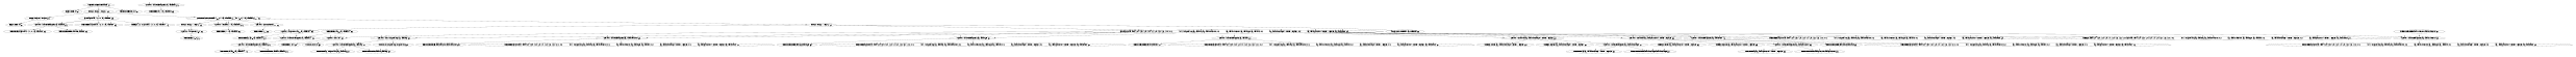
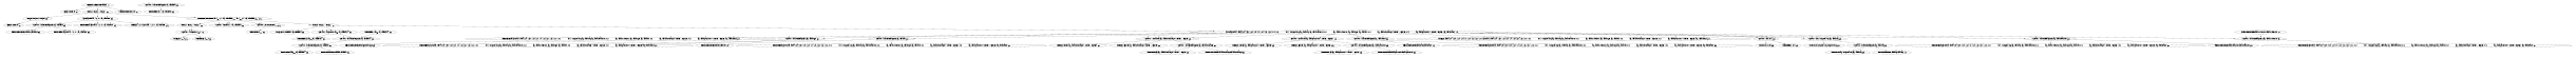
  digraph {
    n1 [label=<(METHOD,_TIFFPrintFieldInfo)<SUB>811</SUB>>]
    n2 [label=<(PARAM,FILE *fd)<SUB>811</SUB>>]
    n3 [label=<(BLOCK,&lt;empty&gt;,&lt;empty&gt;)<SUB>812</SUB>>]
    n4 [label=<(METHOD_RETURN,void)<SUB>811</SUB>>]
    n5 [label=<(PARAM,TIFF *tif)<SUB>811</SUB>>]
    n6 [label=<(LOCAL,uint32_t i: uint32_t)<SUB>813</SUB>>]
    n7 [label=<(fprintf,fprintf(fd, &quot;%s: \n&quot;, tif-&gt;tif_name))<SUB>815</SUB>>]
    n8 [label=<(CONTROL_STRUCTURE,for (i = 0;i &lt; tif-&gt;tif_nfields;i++),for (i = 0;i &lt; tif-&gt;tif_nfields;i++))<SUB>816</SUB>>]
    n9 [label=<(IDENTIFIER,fd,fprintf(fd, &quot;%s: \n&quot;, tif-&gt;tif_name))<SUB>815</SUB>>]
    n10 [label=<(LITERAL,&quot;%s: \n&quot;,fprintf(fd, &quot;%s: \n&quot;, tif-&gt;tif_name))<SUB>815</SUB>>]
    n11 [label=<(&lt;operator&gt;.indirectFieldAccess,tif-&gt;tif_name)<SUB>815</SUB>>]
    n12 [label=<(BLOCK,&lt;empty&gt;,&lt;empty&gt;)<SUB>816</SUB>>]
    n13 [label=<(&lt;operator&gt;.lessThan,i &lt; tif-&gt;tif_nfields)<SUB>816</SUB>>]
    n14 [label=<(&lt;operator&gt;.postIncrement,i++)<SUB>816</SUB>>]
    n15 [label=<(BLOCK,&lt;empty&gt;,&lt;empty&gt;)<SUB>817</SUB>>]
    n16 [label=<(IDENTIFIER,tif,fprintf(fd, &quot;%s: \n&quot;, tif-&gt;tif_name))<SUB>815</SUB>>]
    n17 [label=<(FIELD_IDENTIFIER,tif_name,tif_name)<SUB>815</SUB>>]
    n18 [label=<(&lt;operator&gt;.assignment,i = 0)<SUB>816</SUB>>]
-   n19 [label=<(IDENTIFIER,i,i &lt; tif-&gt;tif_nfields)<SUB>816</SUB>>]
    n20 [label=<(IDENTIFIER,i,i++)<SUB>816</SUB>>]
    n21 [label=<(LOCAL,const TIFFField* fip: TIFFField)<SUB>818</SUB>>]
    n22 [label=<(&lt;operator&gt;.assignment,*fip = tif-&gt;tif_fields[i])<SUB>818</SUB>>]
    n23 [label=<(fprintf,fprintf(fd, &quot;field[%2d] %5lu, %2d, %2d, %d, %2d, %5s, %5s, %s\n&quot;,\012                (int)i, (unsigned long)fip-&gt;field_tag, fip-&gt;field_readcount,\012                fip-&gt;field_writecount, fip-&gt;field_type, fip-&gt;field_bit,\012                fip-&gt;field_oktochange ? &quot;TRUE&quot; : &quot;FALSE&quot;,\012                fip-&gt;field_passcount ? &quot;TRUE&quot; : &quot;FALSE&quot;, fip-&gt;field_name))<SUB>819</SUB>>]
    n24 [label=<(IDENTIFIER,i,i = 0)<SUB>816</SUB>>]
+   n25 [label=<(LITERAL,0,i = 0)<SUB>816</SUB>>]
    n26 [label=<(&lt;operator&gt;.indirectFieldAccess,tif-&gt;tif_nfields)<SUB>816</SUB>>]
    n27 [label=<(IDENTIFIER,tif,i &lt; tif-&gt;tif_nfields)<SUB>815</SUB>>]
    n28 [label=<(IDENTIFIER,fip,*fip = tif-&gt;tif_fields[i])<SUB>812</SUB>>]
    n29 [label=<(&lt;operator&gt;.indirectIndexAccess,tif-&gt;tif_fields[i])<SUB>818</SUB>>]
    n30 [label=<(IDENTIFIER,fd,fprintf(fd, &quot;field[%2d] %5lu, %2d, %2d, %d, %2d, %5s, %5s, %s\n&quot;,\012                (int)i, (unsigned long)fip-&gt;field_tag, fip-&gt;field_readcount,\012                fip-&gt;field_writecount, fip-&gt;field_type, fip-&gt;field_bit,\012                fip-&gt;field_oktochange ? &quot;TRUE&quot; : &quot;FALSE&quot;,\012                fip-&gt;field_passcount ? &quot;TRUE&quot; : &quot;FALSE&quot;, fip-&gt;field_name))<SUB>819</SUB>>]
    n31 [label=<(LITERAL,&quot;field[%2d] %5lu, %2d, %2d, %d, %2d, %5s, %5s, %s\n&quot;,fprintf(fd, &quot;field[%2d] %5lu, %2d, %2d, %d, %2d, %5s, %5s, %s\n&quot;,\012                (int)i, (unsigned long)fip-&gt;field_tag, fip-&gt;field_readcount,\012                fip-&gt;field_writecount, fip-&gt;field_type, fip-&gt;field_bit,\012                fip-&gt;field_oktochange ? &quot;TRUE&quot; : &quot;FALSE&quot;,\012                fip-&gt;field_passcount ? &quot;TRUE&quot; : &quot;FALSE&quot;, fip-&gt;field_name))<SUB>819</SUB>>]
    n32 [label=<(&lt;operator&gt;.cast,(int)i)<SUB>820</SUB>>]
    n33 [label=<(&lt;operator&gt;.cast,(unsigned long)fip-&gt;field_tag)<SUB>820</SUB>>]
    n34 [label=<(&lt;operator&gt;.indirectFieldAccess,fip-&gt;field_readcount)<SUB>820</SUB>>]
    n35 [label=<(&lt;operator&gt;.indirectFieldAccess,fip-&gt;field_writecount)<SUB>891</SUB>>]
    n36 [label=<(&lt;operator&gt;.indirectFieldAccess,fip-&gt;field_type)<SUB>821</SUB>>]
    n37 [label=<(&lt;operator&gt;.indirectFieldAccess,fip-&gt;field_bit)<SUB>821</SUB>>]
    n38 [label=<(&lt;operator&gt;.conditional,fip-&gt;field_oktochange ? &quot;TRUE&quot; : &quot;FALSE&quot;)<SUB>822</SUB>>]
    n39 [label=<(&lt;operator&gt;.conditional,fip-&gt;field_passcount ? &quot;TRUE&quot; : &quot;FALSE&quot;)<SUB>823</SUB>>]
    n40 [label=<(&lt;operator&gt;.indirectFieldAccess,fip-&gt;field_name)<SUB>843</SUB>>]
    n41 [label=<(&lt;operator&gt;.indirectFieldAccess,tif-&gt;tif_fields)<SUB>818</SUB>>]
    n42 [label=<(IDENTIFIER,tif,*fip = tif-&gt;tif_fields[i])<SUB>818</SUB>>]
    n43 [label=<(FIELD_IDENTIFIER,tif_fields,tif_fields)<SUB>818</SUB>>]
    n44 [label=<(IDENTIFIER,i,*fip = tif-&gt;tif_fields[i])<SUB>818</SUB>>]
    n45 [label=<(UNKNOWN,int,int)<SUB>850</SUB>>]
    n46 [label=<(IDENTIFIER,i,(int)i)<SUB>820</SUB>>]
    n47 [label=<(UNKNOWN,unsigned long,unsigned long)<SUB>820</SUB>>]
    n48 [label=<(&lt;operator&gt;.indirectFieldAccess,fip-&gt;field_tag)<SUB>820</SUB>>]
    n49 [label=<(IDENTIFIER,fip,fprintf(fd, &quot;field[%2d] %5lu, %2d, %2d, %d, %2d, %5s, %5s, %s\n&quot;,\012                (int)i, (unsigned long)fip-&gt;field_tag, fip-&gt;field_readcount,\012                fip-&gt;field_writecount, fip-&gt;field_type, fip-&gt;field_bit,\012                fip-&gt;field_oktochange ? &quot;TRUE&quot; : &quot;FALSE&quot;,\012                fip-&gt;field_passcount ? &quot;TRUE&quot; : &quot;FALSE&quot;, fip-&gt;field_name))<SUB>820</SUB>>]
    n50 [label=<(FIELD_IDENTIFIER,field_readcount,field_readcount)<SUB>820</SUB>>]
    n51 [label=<(IDENTIFIER,fip,fprintf(fd, &quot;field[%2d] %5lu, %2d, %2d, %d, %2d, %5s, %5s, %s\n&quot;,\012                (int)i, (unsigned long)fip-&gt;field_tag, fip-&gt;field_readcount,\012                fip-&gt;field_writecount, fip-&gt;field_type, fip-&gt;field_bit,\012                fip-&gt;field_oktochange ? &quot;TRUE&quot; : &quot;FALSE&quot;,\012                fip-&gt;field_passcount ? &quot;TRUE&quot; : &quot;FALSE&quot;, fip-&gt;field_name))<SUB>821</SUB>>]
    n52 [label=<(IDENTIFIER,fip,fprintf(fd, &quot;field[%2d] %5lu, %2d, %2d, %d, %2d, %5s, %5s, %s\n&quot;,\012                (int)i, (unsigned long)fip-&gt;field_tag, fip-&gt;field_readcount,\012                fip-&gt;field_writecount, fip-&gt;field_type, fip-&gt;field_bit,\012                fip-&gt;field_oktochange ? &quot;TRUE&quot; : &quot;FALSE&quot;,\012                fip-&gt;field_passcount ? &quot;TRUE&quot; : &quot;FALSE&quot;, fip-&gt;field_name))<SUB>821</SUB>>]
    n53 [label=<(FIELD_IDENTIFIER,field_type,field_type)<SUB>831</SUB>>]
    n54 [label=<(IDENTIFIER,fip,fprintf(fd, &quot;field[%2d] %5lu, %2d, %2d, %d, %2d, %5s, %5s, %s\n&quot;,\012                (int)i, (unsigned long)fip-&gt;field_tag, fip-&gt;field_readcount,\012                fip-&gt;field_writecount, fip-&gt;field_type, fip-&gt;field_bit,\012                fip-&gt;field_oktochange ? &quot;TRUE&quot; : &quot;FALSE&quot;,\012                fip-&gt;field_passcount ? &quot;TRUE&quot; : &quot;FALSE&quot;, fip-&gt;field_name))<SUB>821</SUB>>]
    n55 [label=<(FIELD_IDENTIFIER,field_bit,field_bit)<SUB>721</SUB>>]
    n56 [label=<(&lt;operator&gt;.indirectFieldAccess,fip-&gt;field_oktochange)<SUB>822</SUB>>]
    n57 [label=<(LITERAL,&quot;TRUE&quot;,fip-&gt;field_oktochange ? &quot;TRUE&quot; : &quot;FALSE&quot;)<SUB>822</SUB>>]
    n58 [label=<(LITERAL,&quot;FALSE&quot;,fip-&gt;field_oktochange ? &quot;TRUE&quot; : &quot;FALSE&quot;)<SUB>822</SUB>>]
    n59 [label=<(&lt;operator&gt;.indirectFieldAccess,fip-&gt;field_passcount)<SUB>823</SUB>>]
    n60 [label=<(LITERAL,&quot;TRUE&quot;,fip-&gt;field_passcount ? &quot;TRUE&quot; : &quot;FALSE&quot;)<SUB>823</SUB>>]
    n61 [label=<(LITERAL,&quot;FALSE&quot;,fip-&gt;field_passcount ? &quot;TRUE&quot; : &quot;FALSE&quot;)<SUB>823</SUB>>]
    n62 [label=<(IDENTIFIER,fip,fprintf(fd, &quot;field[%2d] %5lu, %2d, %2d, %d, %2d, %5s, %5s, %s\n&quot;,\012                (int)i, (unsigned long)fip-&gt;field_tag, fip-&gt;field_readcount,\012                fip-&gt;field_writecount, fip-&gt;field_type, fip-&gt;field_bit,\012                fip-&gt;field_oktochange ? &quot;TRUE&quot; : &quot;FALSE&quot;,\012                fip-&gt;field_passcount ? &quot;TRUE&quot; : &quot;FALSE&quot;, fip-&gt;field_name))<SUB>823</SUB>>]
    n63 [label=<(FIELD_IDENTIFIER,field_name,field_name)<SUB>823</SUB>>]
    n64 [label=<(IDENTIFIER,fip,(unsigned long)fip-&gt;field_tag)<SUB>820</SUB>>]
    n65 [label=<(FIELD_IDENTIFIER,field_tag,field_tag)<SUB>820</SUB>>]
    n66 [label=<(FIELD_IDENTIFIER,field_writecount,field_writecount)<SUB>821</SUB>>]
    n67 [label=<(IDENTIFIER,fip,fip-&gt;field_oktochange ? &quot;TRUE&quot; : &quot;FALSE&quot;)<SUB>822</SUB>>]
    n68 [label=<(FIELD_IDENTIFIER,field_oktochange,field_oktochange)<SUB>822</SUB>>]
    n69 [label=<(IDENTIFIER,fip,fip-&gt;field_passcount ? &quot;TRUE&quot; : &quot;FALSE&quot;)<SUB>823</SUB>>]
    n70 [label=<(FIELD_IDENTIFIER,field_passcount,field_passcount)<SUB>823</SUB>>]
    n1 -> n2
    n1 -> n3
    n1 -> n4
    n3 -> n6
    n3 -> n7
    n3 -> n8
    n6 -> n5
    n7 -> n9
    n7 -> n10
    n7 -> n11
    n8 -> n12
    n8 -> n13
    n8 -> n14
    n8 -> n15
    n11 -> n16
    n11 -> n17
    n12 -> n18
-   n13 -> n19
    n14 -> n20
    n15 -> n21
    n15 -> n22
    n15 -> n23
    n18 -> n24
+   n18 -> n25
    n22 -> n28
    n22 -> n29
    n23 -> n30
    n23 -> n31
    n23 -> n32
    n23 -> n33
    n23 -> n34
    n23 -> n35
    n23 -> n36
    n23 -> n37
    n23 -> n38
    n23 -> n39
    n23 -> n40
    n26 -> n27
    n29 -> n41
    n32 -> n45
    n32 -> n46
    n33 -> n47
    n33 -> n48
    n34 -> n49
    n34 -> n50
    n35 -> n51
    n36 -> n52
    n36 -> n53
    n37 -> n54
    n37 -> n55
    n38 -> n56
    n38 -> n57
    n38 -> n58
    n39 -> n59
    n39 -> n60
    n39 -> n61
    n40 -> n62
    n40 -> n63
    n41 -> n42
    n41 -> n43
    n44 -> n29
    n48 -> n64
    n48 -> n65
    n56 -> n67
    n56 -> n68
    n59 -> n69
    n59 -> n70
    n66 -> n35
  }
